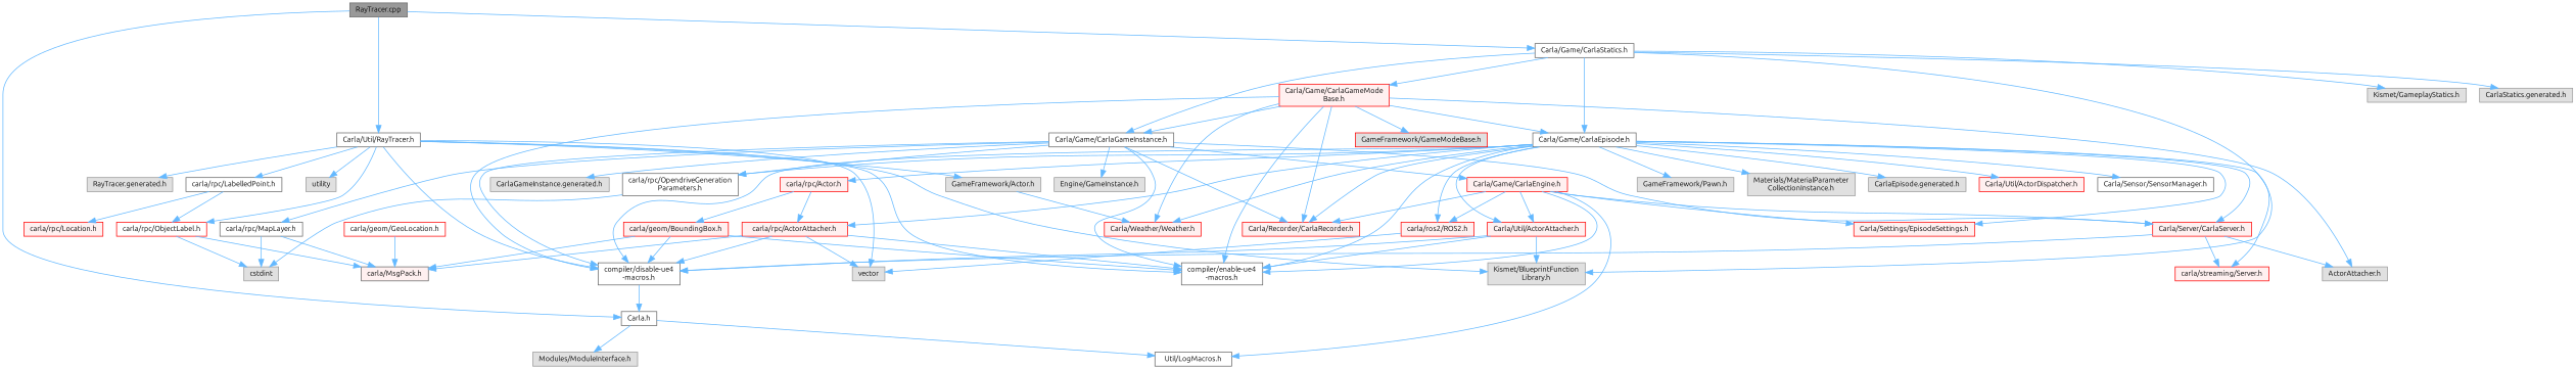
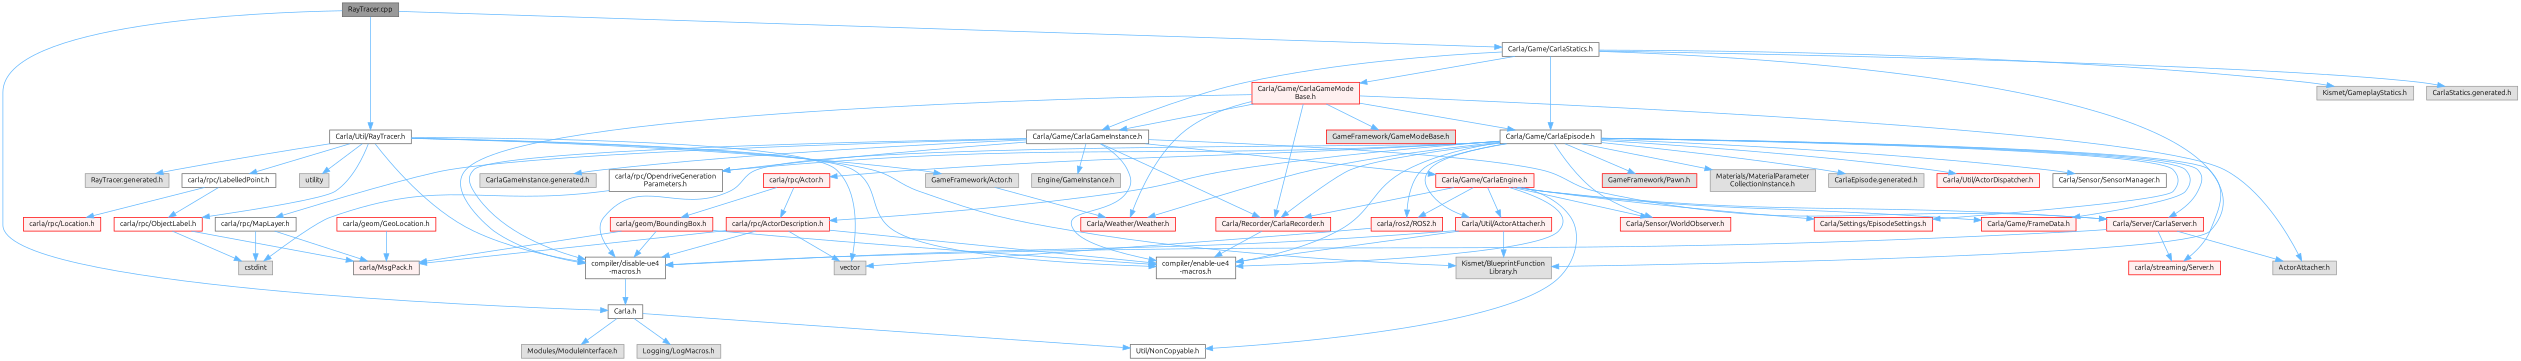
  digraph {
    fontname=Ubuntu
    node [color=red fillcolor="#E0E0E0" fontname=Ubuntu fontsize=10 shape=box style=filled]
    edge [color=steelblue1 fontname=Ubuntu fontsize=10 labelfontname=Helvetica labelfontsize=10 style=solid]
    n1 [color=gray40 fillcolor=grey60 fontcolor=black height=0.2 label="RayTracer.cpp" width=0.4]
    n2 [color=grey40 fillcolor=white height=0.2 label="Carla.h" width=0.4]
    n3 [color=grey40 fillcolor=white height=0.2 label="Carla/Util/RayTracer.h" width=0.4]
    n4 [color=grey40 fillcolor=white height=0.2 label="Carla/Game/CarlaStatics.h" width=0.4]
-   n5 [color=grey40 fillcolor=white height=0.2 label="Util/LogMacros.h" width=0.4]
+   n5 [color=grey40 fillcolor=white height=0.2 label="Util/NonCopyable.h" width=0.4]
+   n6 [color=grey60 height=0.2 label="Logging/LogMacros.h" width=0.4]
    n7 [color=grey60 height=0.2 label="Modules/ModuleInterface.h" width=0.4]
    n8 [color=grey60 height=0.2 label="Kismet/BlueprintFunction\lLibrary.h" width=0.4]
    n9 [color=grey60 height=0.2 label="GameFramework/Actor.h" width=0.4]
    n10 [color=grey40 fillcolor=white height=0.2 label="compiler/disable-ue4\l-macros.h" width=0.4]
    n11 [fillcolor=white height=0.2 label="carla/rpc/ObjectLabel.h" width=0.4]
    n12 [color=grey40 fillcolor=white height=0.2 label="carla/rpc/LabelledPoint.h" width=0.4]
    n13 [color=grey40 fillcolor=white height=0.2 label="compiler/enable-ue4\l-macros.h" width=0.4]
    n14 [color=grey60 height=0.2 label=vector width=0.4]
    n15 [color=grey60 height=0.2 label=utility width=0.4]
    n16 [color=grey60 height=0.2 label="RayTracer.generated.h" width=0.4]
    n17 [color=grey40 fillcolor=white height=0.2 label="Carla/Game/CarlaEpisode.h" width=0.4]
    n18 [color=grey40 fillcolor=white height=0.2 label="Carla/Game/CarlaGameInstance.h" width=0.4]
    n19 [fillcolor="#FFF0F0" height=0.2 label="Carla/Game/CarlaGameMode\lBase.h" width=0.4]
    n20 [color=grey60 height=0.2 label="Kismet/GameplayStatics.h" width=0.4]
    n21 [color=grey60 height=0.2 label="CarlaStatics.generated.h" width=0.4]
    n22 [fillcolor="#FFF0F0" height=0.2 label="Carla/Weather/Weather.h" width=0.4]
    n23 [color=grey40 fillcolor="#FFF0F0" height=0.2 label="carla/MsgPack.h" width=0.4]
    n24 [color=grey60 height=0.2 label=cstdint width=0.4]
    n25 [fillcolor="#FFF0F0" height=0.2 label="carla/rpc/Location.h" width=0.4]
    n26 [fillcolor="#FFF0F0" height=0.2 label="Carla/Util/ActorDispatcher.h" width=0.4]
    n27 [fillcolor="#FFF0F0" height=0.2 label="Carla/Recorder/CarlaRecorder.h" width=0.4]
+   n28 [fillcolor="#FFF0F0" height=0.2 label="Carla/Sensor/WorldObserver.h" width=0.4]
    n29 [fillcolor="#FFF0F0" height=0.2 label="Carla/Server/CarlaServer.h" width=0.4]
    n30 [fillcolor="#FFF0F0" height=0.2 label="carla/streaming/Server.h" width=0.4]
    n31 [fillcolor="#FFF0F0" height=0.2 label="Carla/Settings/EpisodeSettings.h" width=0.4]
    n32 [fillcolor="#FFF0F0" height=0.2 label="Carla/Util/ActorAttacher.h" width=0.4]
+   n33 [fillcolor="#FFF0F0" height=0.2 label="Carla/Game/FrameData.h" width=0.4]
    n34 [color=grey40 fillcolor=white height=0.2 label="Carla/Sensor/SensorManager.h" width=0.4]
-   n35 [color=grey60 height=0.2 label="GameFramework/Pawn.h" width=0.4]
+   n35 [height=0.2 label="GameFramework/Pawn.h" width=0.4]
    n36 [color=grey60 height=0.2 label="Materials/MaterialParameter\lCollectionInstance.h" width=0.4]
    n37 [fillcolor="#FFF0F0" height=0.2 label="carla/ros2/ROS2.h" width=0.4]
    n38 [fillcolor="#FFF0F0" height=0.2 label="carla/rpc/Actor.h" width=0.4]
-   n39 [fillcolor="#FFF0F0" height=0.2 label="carla/rpc/ActorAttacher.h" width=0.4]
+   n39 [fillcolor="#FFF0F0" height=0.2 label="carla/rpc/ActorDescription.h" width=0.4]
    n40 [color=grey40 fillcolor=white height=0.2 label="carla/rpc/OpendriveGeneration\lParameters.h" width=0.4]
    n41 [color=grey60 height=0.2 label="CarlaEpisode.generated.h" width=0.4]
    n42 [color=grey60 height=0.2 label="Engine/GameInstance.h" width=0.4]
    n43 [fillcolor="#FFF0F0" height=0.2 label="Carla/Game/CarlaEngine.h" width=0.4]
    n44 [color=grey40 fillcolor=white height=0.2 label="carla/rpc/MapLayer.h" width=0.4]
    n45 [color=grey60 height=0.2 label="CarlaGameInstance.generated.h" width=0.4]
    n46 [color=grey60 height=0.2 label="ActorAttacher.h" width=0.4]
    n47 [height=0.2 label="GameFramework/GameModeBase.h" width=0.4]
    n48 [fillcolor="#FFF0F0" height=0.2 label="carla/geom/BoundingBox.h" width=0.4]
    n49 [fillcolor=white height=0.2 label="carla/geom/GeoLocation.h" width=0.4]
    n1 -> n2
    n1 -> n3
    n1 -> n4
    n2 -> n5
+   n2 -> n6
    n2 -> n7
    n3 -> n8
    n3 -> n9
    n3 -> n10
    n3 -> n11
    n3 -> n12
    n3 -> n13
    n3 -> n14
    n3 -> n15
    n3 -> n16
    n4 -> n8
    n4 -> n17
    n4 -> n18
    n4 -> n19
    n4 -> n20
    n4 -> n21
    n9 -> n22
    n10 -> n2
    n11 -> n23
    n11 -> n24
    n12 -> n11
    n12 -> n25
    n17 -> n10
    n17 -> n13
    n17 -> n22
    n17 -> n26
    n17 -> n27
+   n17 -> n28
    n17 -> n29
    n17 -> n30
    n17 -> n31
    n17 -> n32
+   n17 -> n33
    n17 -> n34
    n17 -> n35
    n17 -> n36
    n17 -> n37
    n17 -> n38
    n17 -> n39
    n17 -> n40
    n17 -> n41
    n18 -> n10
    n18 -> n13
    n18 -> n27
    n18 -> n29
    n18 -> n40
    n18 -> n42
    n18 -> n43
    n18 -> n44
    n18 -> n45
    n19 -> n10
-   n19 -> n13
+   n27 -> n13
    n19 -> n17
    n19 -> n18
    n19 -> n22
    n19 -> n27
    n19 -> n46
    n19 -> n47
    n29 -> n10
    n29 -> n30
    n29 -> n46
    n32 -> n8
    n32 -> n10
    n32 -> n13
    n37 -> n14
    n38 -> n39
    n38 -> n48
    n39 -> n10
    n39 -> n13
    n39 -> n14
    n39 -> n23
    n40 -> n24
    n43 -> n5
    n43 -> n13
    n43 -> n27
+   n43 -> n28
    n43 -> n29
    n43 -> n31
    n43 -> n32
+   n43 -> n33
    n43 -> n37
    n44 -> n23
    n44 -> n24
    n48 -> n10
    n48 -> n13
    n48 -> n23
    n49 -> n23
  }
